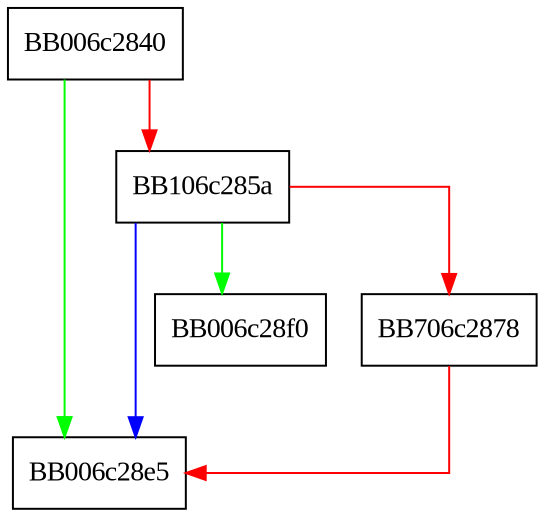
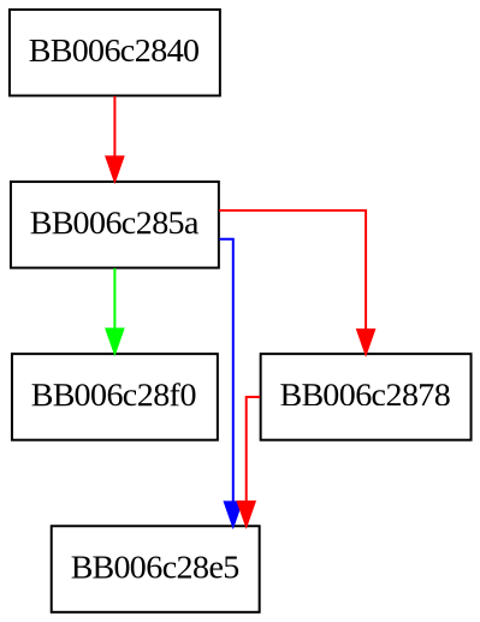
  digraph {
    fontname="Liberation Serif"
    splines=ortho
    node [fontname="Liberation Serif" shape=box]
    edge [color=red fontname="Liberation Serif"]
    BB006c2840
    BB006c28e5
-   BB006c285a [label=BB106c285a]
+   BB006c285a
    BB006c28f0
-   BB006c2878 [label=BB706c2878]
-   BB006c2840 -> BB006c28e5 [color=green]
+   BB006c2878
    BB006c2840 -> BB006c285a
    BB006c285a -> BB006c28e5 [color=blue]
    BB006c285a -> BB006c28f0 [color=green]
    BB006c285a -> BB006c2878
    BB006c2878 -> BB006c28e5
  }
